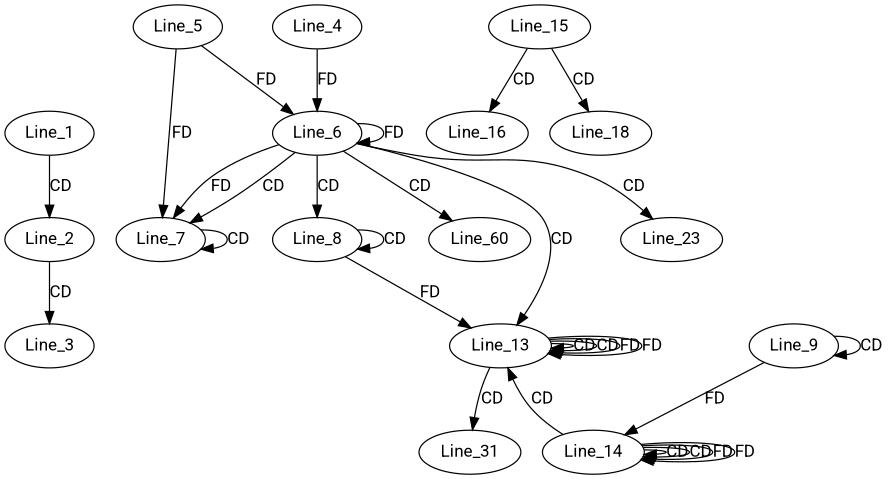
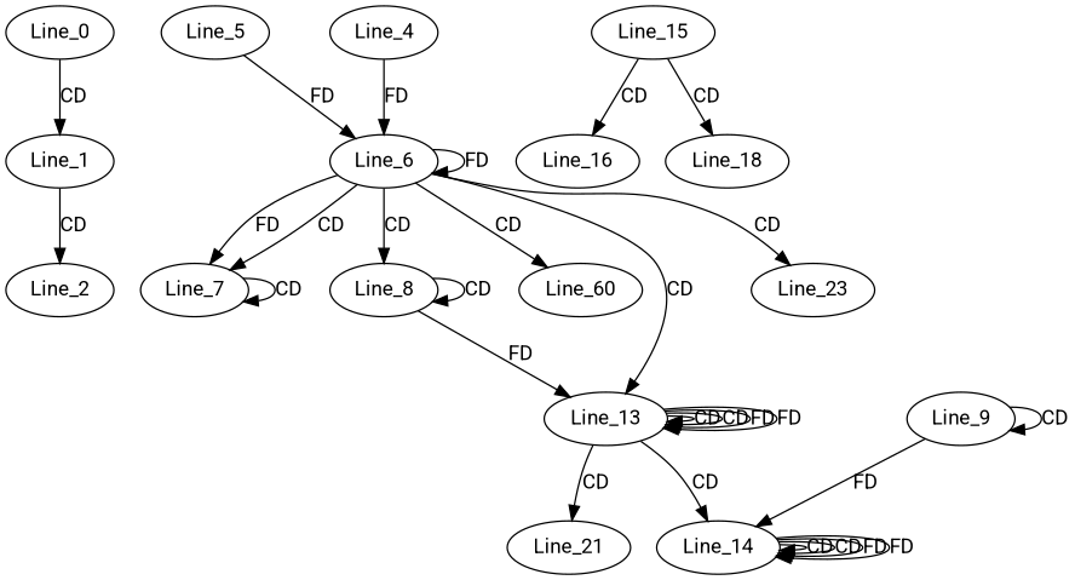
  digraph {
    fontname=Roboto
    node [fontname=Roboto]
    edge [fontname=Roboto]
+   Line_0
    Line_1
    Line_2
-   Line_3
    Line_6
    Line_7
    Line_8
    n8 [label=Line_60]
    Line_13
    Line_23
    Line_9
    Line_14
-   Line_21 [label=Line_31]
+   Line_21
    Line_5
    Line_4
    Line_15
    Line_16
    Line_18
+   Line_0 -> Line_1 [label=CD]
    Line_1 -> Line_2 [label=CD]
-   Line_2 -> Line_3 [label=CD]
    Line_6 -> Line_6 [label=FD]
    Line_6 -> Line_7 [label=CD]
    Line_6 -> Line_7 [label=FD]
    Line_6 -> Line_8 [label=CD]
    Line_6 -> n8 [label=CD]
    Line_6 -> Line_13 [label=CD]
    Line_6 -> Line_23 [label=CD]
    Line_7 -> Line_7 [label=CD]
    Line_8 -> Line_8 [label=CD]
    Line_8 -> Line_13 [label=FD]
    Line_13 -> Line_13 [label=CD]
    Line_13 -> Line_13 [label=CD]
    Line_13 -> Line_13 [label=FD]
    Line_13 -> Line_13 [label=FD]
-   Line_14 -> Line_13 [label=CD]
+   Line_13 -> Line_14 [label=CD]
    Line_13 -> Line_21 [label=CD]
    Line_9 -> Line_9 [label=CD]
    Line_9 -> Line_14 [label=FD]
    Line_14 -> Line_14 [label=CD]
    Line_14 -> Line_14 [label=CD]
    Line_14 -> Line_14 [label=FD]
    Line_14 -> Line_14 [label=FD]
    Line_5 -> Line_6 [label=FD]
-   Line_5 -> Line_7 [label=FD]
    Line_4 -> Line_6 [label=FD]
    Line_15 -> Line_16 [label=CD]
    Line_15 -> Line_18 [label=CD]
  }
